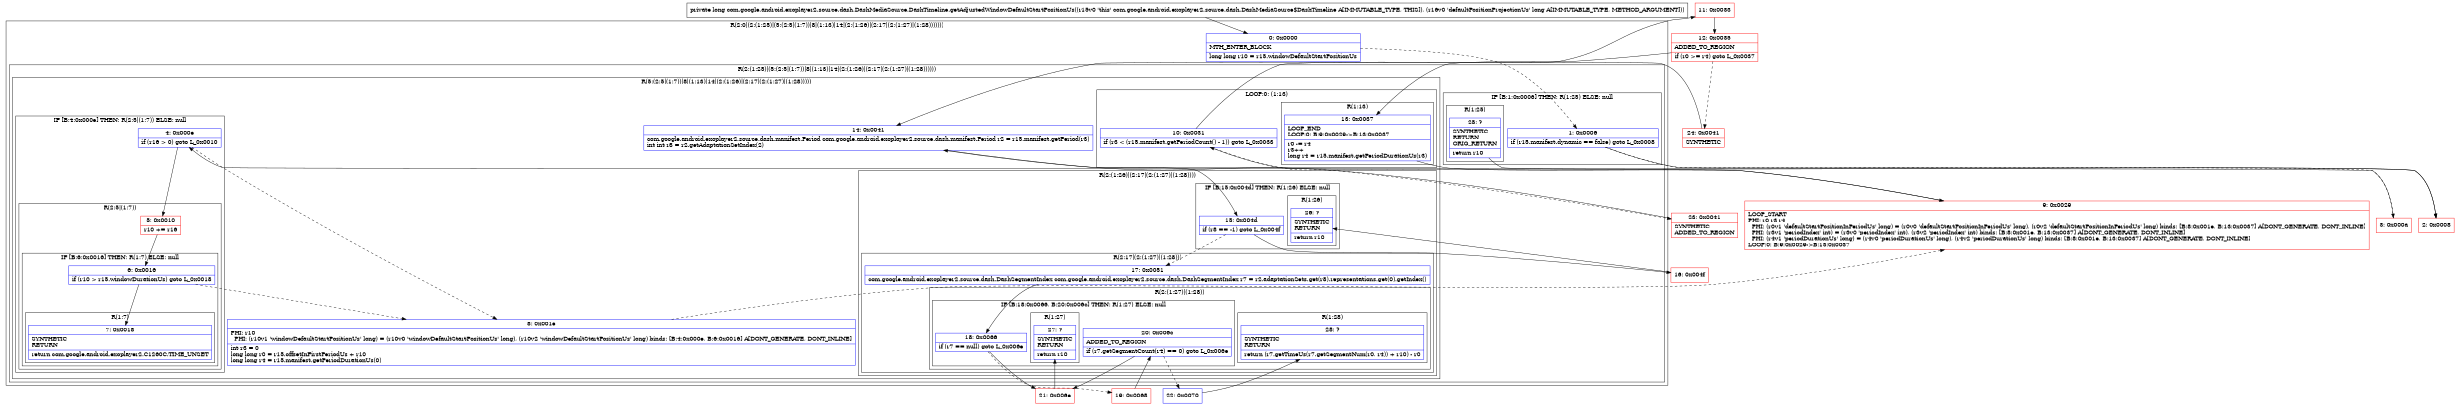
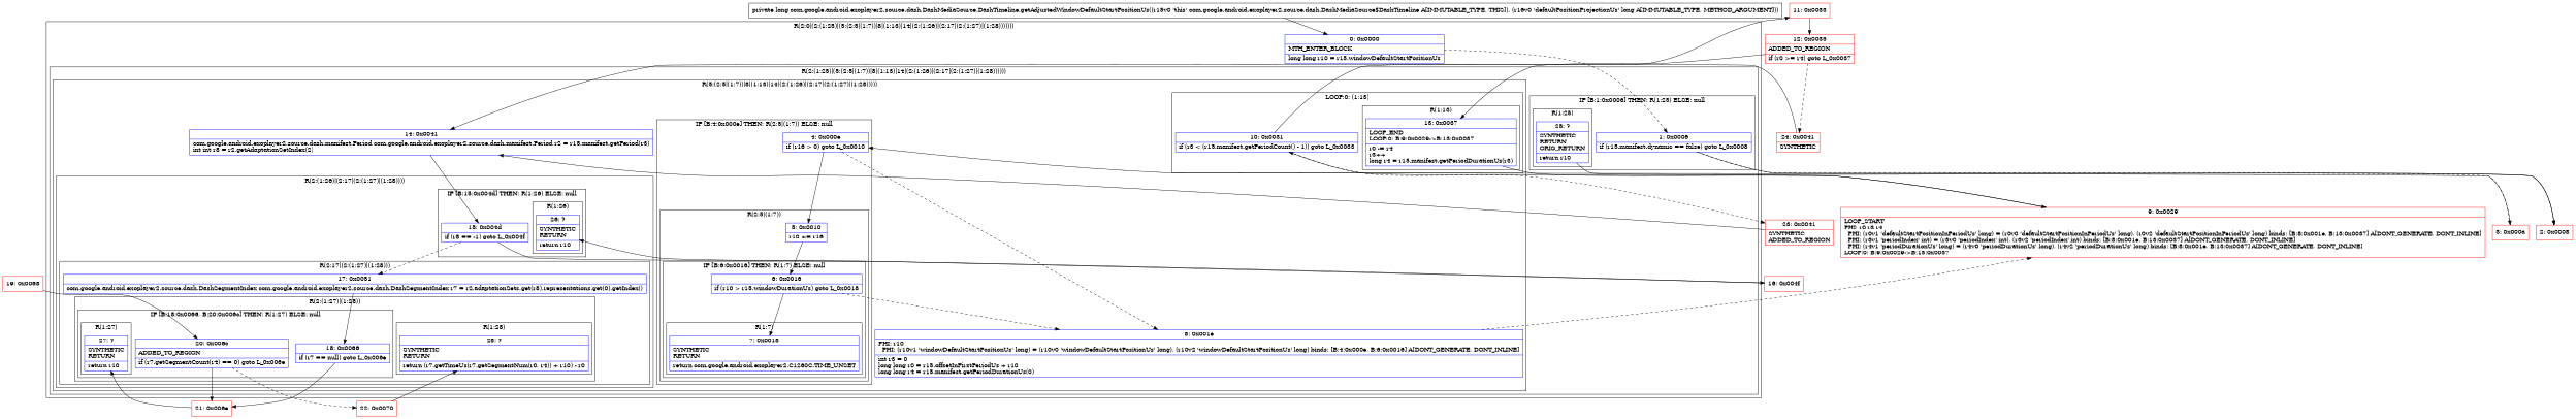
  digraph {
    node [color=blue shape=record]
    n1 [label="{25\:\ ?|SYNTHETIC\lRETURN\lORIG_RETURN\l|return r10\l}"]
    n2 [label="{1\:\ 0x0006|if (r15.manifest.dynamic == false) goto L_0x0008\l}"]
    n3 [label="{7\:\ 0x0018|SYNTHETIC\lRETURN\l|return com.google.android.exoplayer2.C1260C.TIME_UNSET\l}"]
    n4 [label="{6\:\ 0x0016|if (r10 \> r15.windowDurationUs) goto L_0x0018\l}"]
-   n5 [color=red label="{5\:\ 0x0010|r10 += r16\l}"]
+   n5 [label="{5\:\ 0x0010|r10 += r16\l}"]
    n6 [label="{4\:\ 0x000e|if (r16 \> 0) goto L_0x0010\l}"]
    n7 [label="{13\:\ 0x0037|LOOP_END\lLOOP:0: B:9:0x0029\-\>B:13:0x0037\l|r0 \-= r4\lr3++\llong r4 = r15.manifest.getPeriodDurationUs(r3)\l}"]
    n8 [label="{10\:\ 0x0031|if (r3 \< (r15.manifest.getPeriodCount() \- 1)) goto L_0x0033\l}"]
    n9 [label="{26\:\ ?|SYNTHETIC\lRETURN\l|return r10\l}"]
    n10 [label="{15\:\ 0x004d|if (r8 == \-1) goto L_0x004f\l}"]
    n11 [label="{27\:\ ?|SYNTHETIC\lRETURN\l|return r10\l}"]
    n12 [label="{18\:\ 0x0066|if (r7 == null) goto L_0x006e\l}"]
    n13 [label="{20\:\ 0x006c|ADDED_TO_REGION\l|if (r7.getSegmentCount(r4) == 0) goto L_0x006e\l}"]
    n14 [label="{28\:\ ?|SYNTHETIC\lRETURN\l|return (r7.getTimeUs(r7.getSegmentNum(r0, r4)) + r10) \- r0\l}"]
    n15 [label="{17\:\ 0x0051|com.google.android.exoplayer2.source.dash.DashSegmentIndex com.google.android.exoplayer2.source.dash.DashSegmentIndex r7 = r2.adaptationSets.get(r8).representations.get(0).getIndex()\l}"]
    n16 [label="{8\:\ 0x001e|PHI: r10 \l  PHI: (r10v1 'windowDefaultStartPositionUs' long) = (r10v0 'windowDefaultStartPositionUs' long), (r10v2 'windowDefaultStartPositionUs' long) binds: [B:4:0x000e, B:6:0x0016] A[DONT_GENERATE, DONT_INLINE]\l|int r3 = 0\llong long r0 = r15.offsetInFirstPeriodUs + r10\llong long r4 = r15.manifest.getPeriodDurationUs(0)\l}"]
    n17 [label="{14\:\ 0x0041|com.google.android.exoplayer2.source.dash.manifest.Period com.google.android.exoplayer2.source.dash.manifest.Period r2 = r15.manifest.getPeriod(r3)\lint int r8 = r2.getAdaptationSetIndex(2)\l}"]
    n18 [label="{0\:\ 0x0000|MTH_ENTER_BLOCK\l|long long r10 = r15.windowDefaultStartPositionUs\l}"]
    n19 [color=red label="{2\:\ 0x0008}"]
    n20 [color=red label="{3\:\ 0x000a}"]
    n21 [color=red label="{9\:\ 0x0029|LOOP_START\lPHI: r0 r3 r4 \l  PHI: (r0v1 'defaultStartPositionInPeriodUs' long) = (r0v0 'defaultStartPositionInPeriodUs' long), (r0v2 'defaultStartPositionInPeriodUs' long) binds: [B:8:0x001e, B:13:0x0037] A[DONT_GENERATE, DONT_INLINE]\l  PHI: (r3v1 'periodIndex' int) = (r3v0 'periodIndex' int), (r3v2 'periodIndex' int) binds: [B:8:0x001e, B:13:0x0037] A[DONT_GENERATE, DONT_INLINE]\l  PHI: (r4v1 'periodDurationUs' long) = (r4v0 'periodDurationUs' long), (r4v2 'periodDurationUs' long) binds: [B:8:0x001e, B:13:0x0037] A[DONT_GENERATE, DONT_INLINE]\lLOOP:0: B:9:0x0029\-\>B:13:0x0037\l}"]
    n22 [color=red label="{11\:\ 0x0033}"]
    n23 [color=red label="{23\:\ 0x0041|SYNTHETIC\lADDED_TO_REGION\l}"]
    n24 [color=red label="{16\:\ 0x004f}"]
    n25 [color=red label="{19\:\ 0x0068}"]
    n26 [color=red label="{21\:\ 0x006e}"]
-   n27 [label="{22\:\ 0x0070}"]
+   n27 [color=red label="{22\:\ 0x0070}"]
    n28 [color=red label="{12\:\ 0x0035|ADDED_TO_REGION\l|if (r0 \>= r4) goto L_0x0037\l}"]
    n29 [color=red label="{24\:\ 0x0041|SYNTHETIC\l}"]
    n30 [label="{private long com.google.android.exoplayer2.source.dash.DashMediaSource.DashTimeline.getAdjustedWindowDefaultStartPositionUs((r15v0 'this' com.google.android.exoplayer2.source.dash.DashMediaSource$DashTimeline A[IMMUTABLE_TYPE, THIS]), (r16v0 'defaultPositionProjectionUs' long A[IMMUTABLE_TYPE, METHOD_ARGUMENT])) }" color=""]
    subgraph cluster_1 {
      label="R(2:0|(2:(1:25)|(5:(2:5|(1:7))|8|(1:13)|14|(2:(1:26)|(2:17|(2:(1:27)|(1:28)))))))"
      n18
      subgraph cluster_2 {
        label="R(2:(1:25)|(5:(2:5|(1:7))|8|(1:13)|14|(2:(1:26)|(2:17|(2:(1:27)|(1:28))))))"
        subgraph cluster_3 {
          label="IF [B:1:0x0006] THEN: R(1:25) ELSE: null"
          n2
          subgraph cluster_4 {
            label="R(1:25)"
            n1
          }
        }
        subgraph cluster_5 {
          label="R(5:(2:5|(1:7))|8|(1:13)|14|(2:(1:26)|(2:17|(2:(1:27)|(1:28)))))"
          n16
          n17
          subgraph cluster_6 {
            label="IF [B:4:0x000e] THEN: R(2:5|(1:7)) ELSE: null"
            n6
            subgraph cluster_7 {
              label="R(2:5|(1:7))"
              n5
              subgraph cluster_8 {
                label="IF [B:6:0x0016] THEN: R(1:7) ELSE: null"
                n4
                subgraph cluster_9 {
                  label="R(1:7)"
                  n3
                }
              }
            }
          }
          subgraph cluster_10 {
            label="LOOP:0: (1:13)"
            n8
            subgraph cluster_11 {
              label="R(1:13)"
              n7
            }
          }
          subgraph cluster_12 {
            label="R(2:(1:26)|(2:17|(2:(1:27)|(1:28))))"
            subgraph cluster_13 {
              label="IF [B:15:0x004d] THEN: R(1:26) ELSE: null"
              n10
              subgraph cluster_14 {
                label="R(1:26)"
                n9
              }
            }
            subgraph cluster_15 {
              label="R(2:17|(2:(1:27)|(1:28)))"
              n15
              subgraph cluster_16 {
                label="R(2:(1:27)|(1:28))"
                subgraph cluster_17 {
                  label="IF [B:18:0x0066, B:20:0x006c] THEN: R(1:27) ELSE: null"
                  n12
                  n13
                  subgraph cluster_18 {
                    label="R(1:27)"
                    n11
                  }
                }
                subgraph cluster_19 {
                  label="R(1:28)"
                  n14
                }
              }
            }
          }
        }
      }
    }
    n1 -> n19
    n2 -> n19
    n2 -> n20 [style=dashed]
    n4 -> n3
    n4 -> n16 [style=dashed]
    n5 -> n4
    n6 -> n5
    n6 -> n16 [style=dashed]
    n7 -> n21
    n8 -> n22
    n8 -> n23 [style=dashed]
    n10 -> n15 [style=dashed]
    n10 -> n24
-   n12 -> n25 [style=dashed]
    n12 -> n26
    n13 -> n26
    n13 -> n27 [style=dashed]
    n15 -> n12
    n16 -> n21 [style=dashed]
    n17 -> n10
    n18 -> n2 [style=dashed]
    n20 -> n6
    n21 -> n8
    n22 -> n28
    n23 -> n17
    n24 -> n9
    n25 -> n13
    n26 -> n11
    n27 -> n14
    n28 -> n7
    n28 -> n29 [style=dashed]
    n29 -> n17
    n30 -> n18
  }
